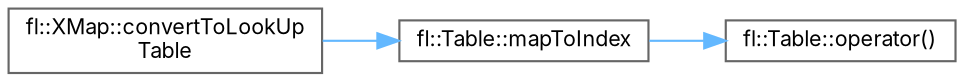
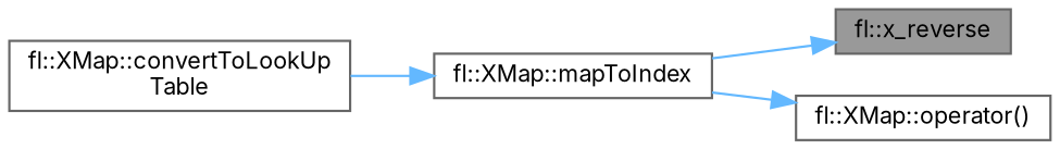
  digraph {
    fontname=Inter
    rankdir=RL
    node [color=grey40 fillcolor=white fontname=Inter fontsize=10 shape=box style=filled]
    edge [color=steelblue1 dir=back fontname=Inter fontsize=10 labelfontname=Helvetica labelfontsize=10 style=solid]
-   n2 [height=0.2 label="fl::Table::mapToIndex" width=0.4]
+   n1 [color=gray40 fillcolor=grey60 fontcolor=black height=0.2 label="fl::x_reverse" width=0.4]
+   n2 [height=0.2 label="fl::XMap::mapToIndex" width=0.4]
    n3 [height=0.2 label="fl::XMap::convertToLookUp\lTable" width=0.4]
-   n4 [height=0.2 label="fl::Table::operator()" width=0.4]
+   n4 [height=0.2 label="fl::XMap::operator()" width=0.4]
+   n1 -> n2
    n2 -> n3
    n4 -> n2
  }
